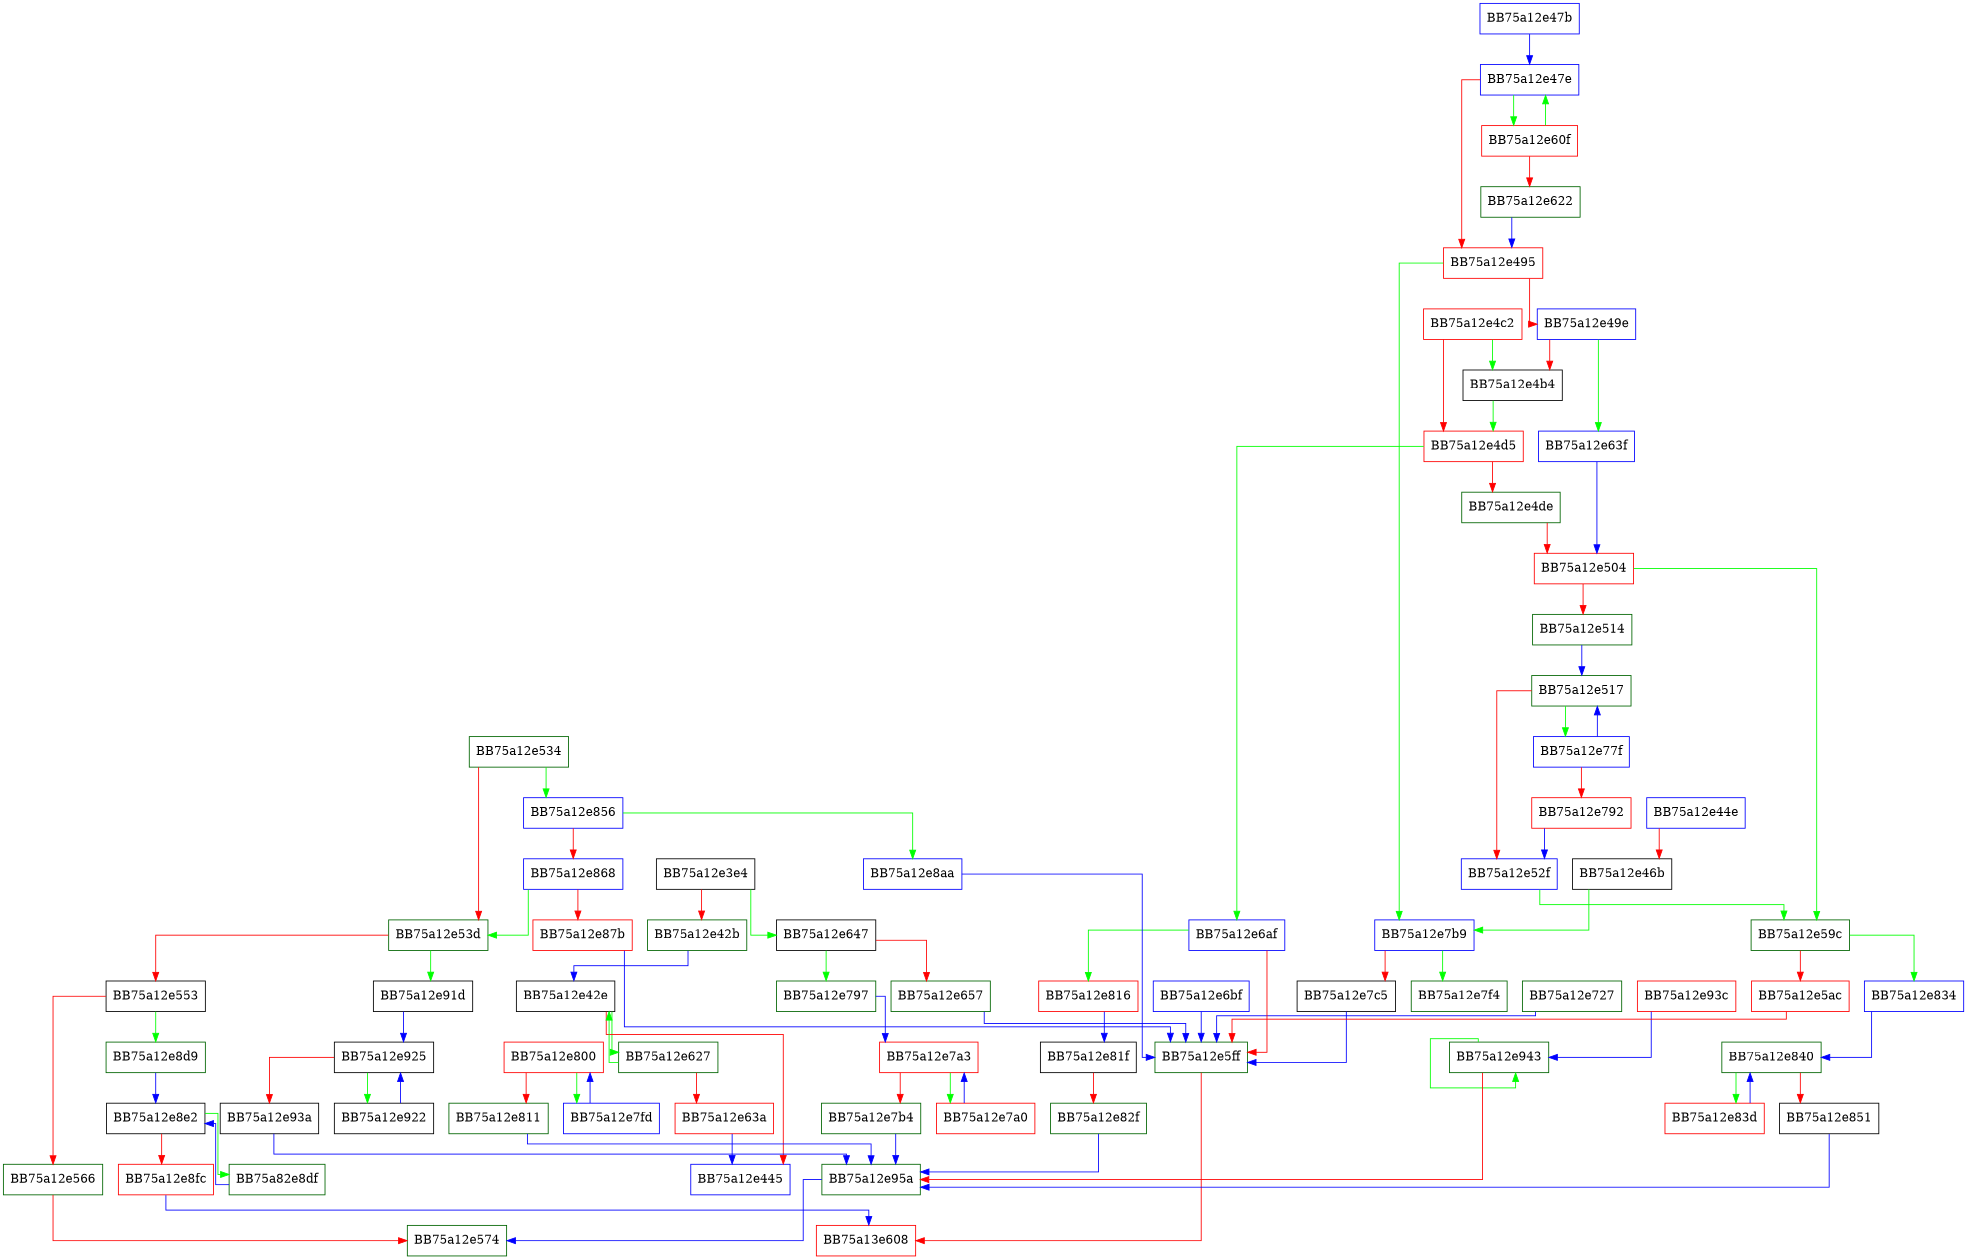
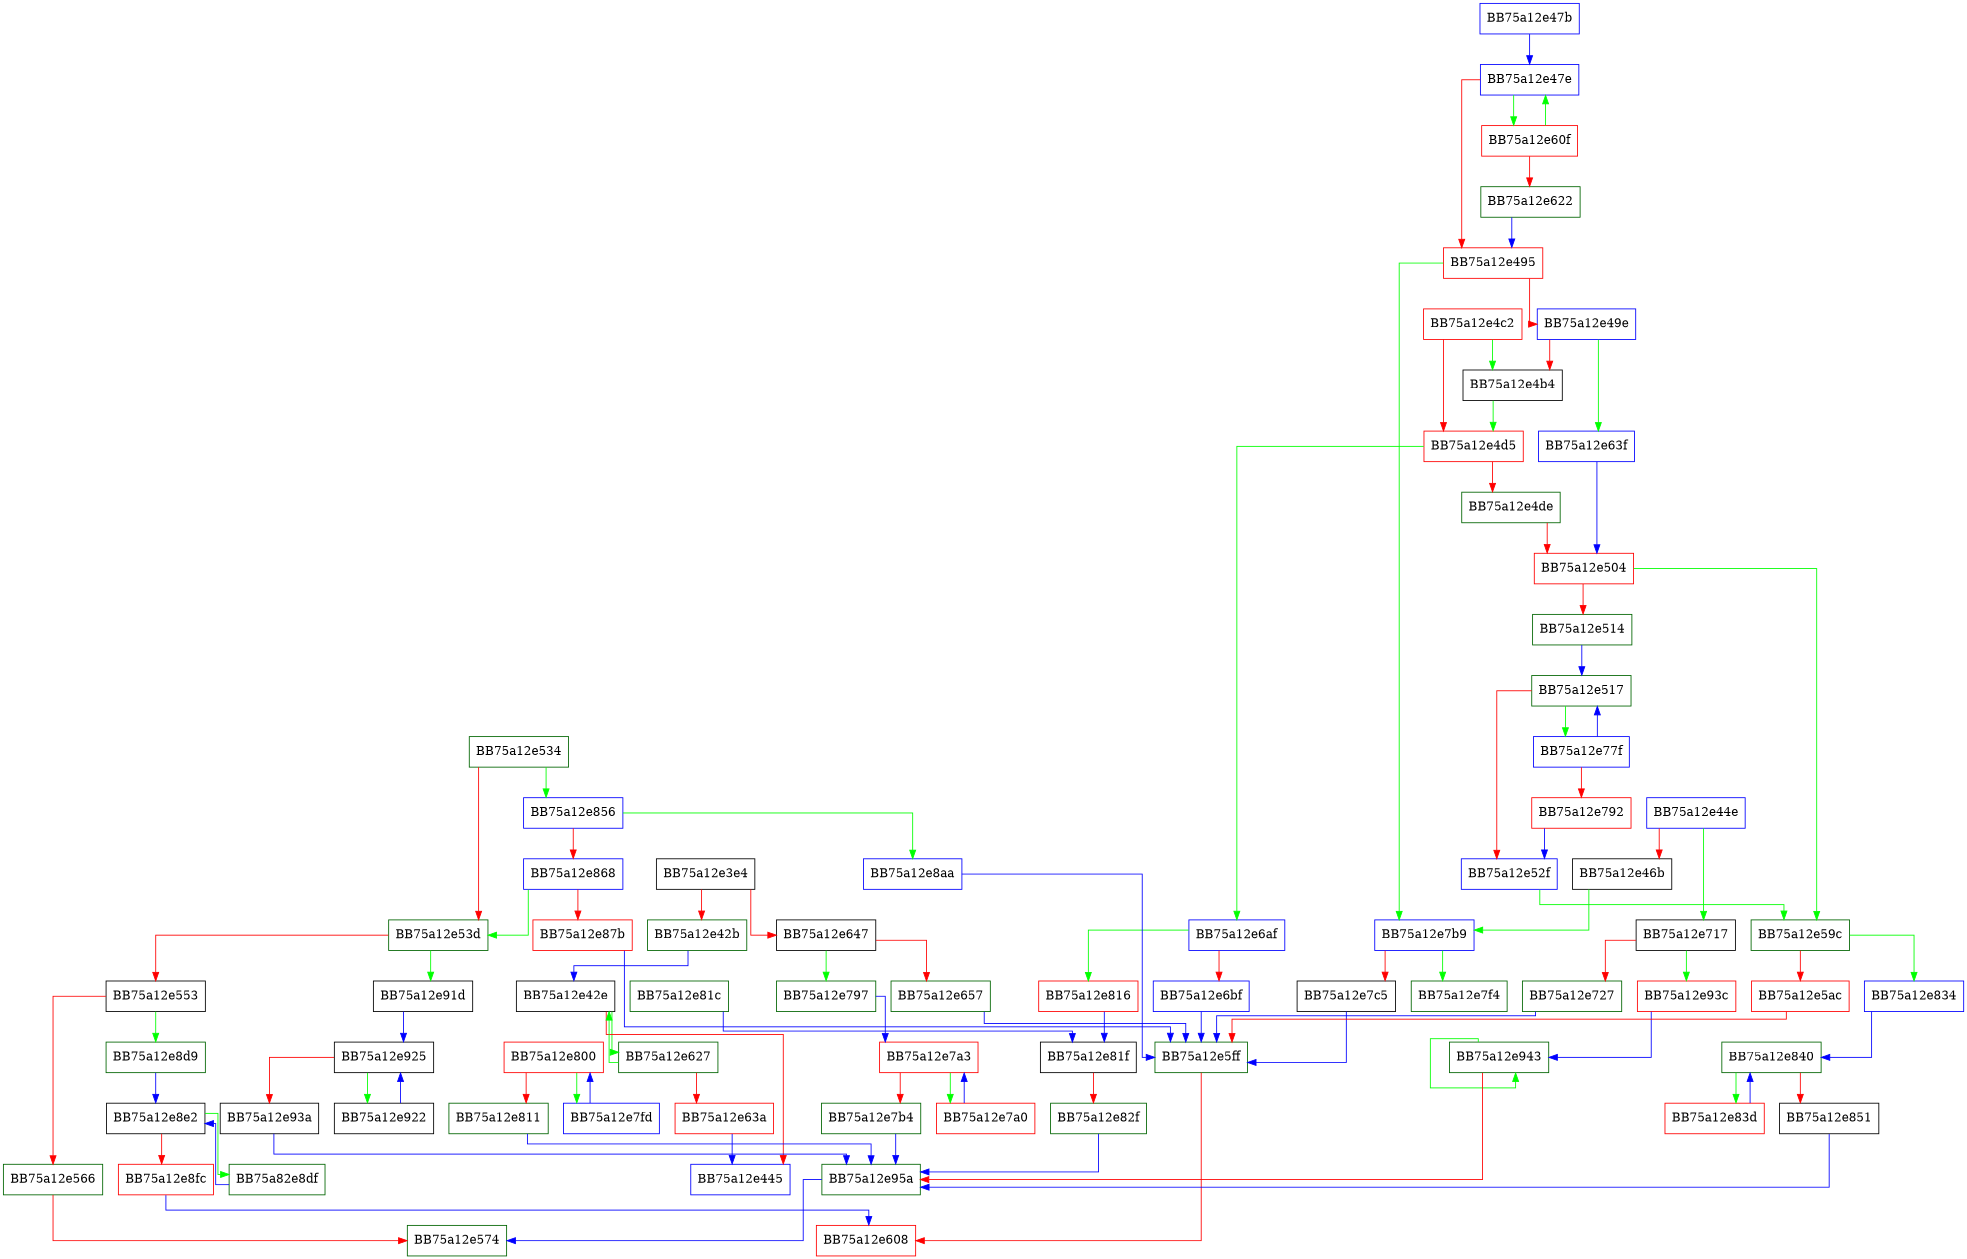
  digraph {
    splines=ortho
    node [color=darkgreen shape=box]
    edge [color=red]
    BB75a12e3e4 [color=black]
    BB75a12e647 [color=black]
    BB75a12e42b
    BB75a12e797
    BB75a12e657
    BB75a12e42e [color=black]
    BB75a12e7a3 [color=red]
    BB75a12e5ff
    BB75a12e627
    BB75a12e445 [color=blue]
    BB75a12e63a [color=red]
    BB75a12e44e [color=blue]
+   BB75a12e717 [color=black]
    BB75a12e46b [color=black]
    BB75a12e93c [color=red]
    BB75a12e727
    BB75a12e7b9 [color=blue]
    BB75a12e943
    BB75a12e7f4
    BB75a12e7c5 [color=black]
    BB75a12e47b [color=blue]
    BB75a12e47e [color=blue]
    BB75a12e60f [color=red]
    BB75a12e495 [color=red]
    BB75a12e622
    BB75a12e49e [color=blue]
    BB75a12e63f [color=blue]
    BB75a12e4b4 [color=black]
    BB75a12e504 [color=red]
    BB75a12e4d5 [color=red]
    BB75a12e59c
    BB75a12e514
    BB75a12e6af [color=blue]
    BB75a12e4de
    BB75a12e4c2 [color=red]
    BB75a12e816 [color=red]
    BB75a12e6bf [color=blue]
    BB75a12e81f [color=black]
    BB75a12e834 [color=blue]
    BB75a12e5ac [color=red]
    BB75a12e517
    BB75a12e840
    BB75a12e77f [color=blue]
    BB75a12e52f [color=blue]
    BB75a12e792 [color=red]
    BB75a12e856 [color=blue]
    BB75a12e534
    BB75a12e53d
    BB75a12e8aa [color=blue]
    BB75a12e868 [color=blue]
    BB75a12e91d [color=black]
    BB75a12e553 [color=black]
    BB75a12e87b [color=red]
    BB75a12e925 [color=black]
    BB75a12e8d9
    BB75a12e566
    BB75a12e922 [color=black]
    BB75a12e93a [color=black]
    BB75a12e8e2 [color=black]
    BB75a12e574
    n61 [label=BB75a82e8df]
    BB75a12e8fc [color=red]
    BB75a12e83d [color=red]
    BB75a12e851 [color=black]
-   BB75a12e608 [color=red label=BB75a13e608]
+   BB75a12e608 [color=red]
    BB75a12e7a0 [color=red]
    BB75a12e7b4
    BB75a12e82f
    BB75a12e95a
    BB75a12e800 [color=red]
    BB75a12e7fd [color=blue]
    BB75a12e811
-   BB75a12e3e4 -> BB75a12e647 [color=green]
+   BB75a12e81c
+   BB75a12e3e4 -> BB75a12e647
    BB75a12e3e4 -> BB75a12e42b
    BB75a12e647 -> BB75a12e797 [color=green]
    BB75a12e647 -> BB75a12e657
    BB75a12e42b -> BB75a12e42e [color=blue]
    BB75a12e797 -> BB75a12e7a3 [color=blue]
    BB75a12e657 -> BB75a12e5ff [color=blue]
    BB75a12e42e -> BB75a12e627 [color=green]
    BB75a12e42e -> BB75a12e445
    BB75a12e7a3 -> BB75a12e7a0 [color=green]
    BB75a12e7a3 -> BB75a12e7b4
    BB75a12e5ff -> BB75a12e608
    BB75a12e627 -> BB75a12e42e [color=green]
    BB75a12e627 -> BB75a12e63a
    BB75a12e63a -> BB75a12e445 [color=blue]
+   BB75a12e44e -> BB75a12e717 [color=green]
    BB75a12e44e -> BB75a12e46b
+   BB75a12e717 -> BB75a12e93c [color=green]
+   BB75a12e717 -> BB75a12e727
    BB75a12e46b -> BB75a12e7b9 [color=green]
    BB75a12e93c -> BB75a12e943 [color=blue]
    BB75a12e727 -> BB75a12e5ff [color=blue]
    BB75a12e7b9 -> BB75a12e7f4 [color=green]
    BB75a12e7b9 -> BB75a12e7c5
    BB75a12e943 -> BB75a12e943 [color=green]
    BB75a12e943 -> BB75a12e95a
    BB75a12e7c5 -> BB75a12e5ff [color=blue]
    BB75a12e47b -> BB75a12e47e [color=blue]
    BB75a12e47e -> BB75a12e60f [color=green]
    BB75a12e47e -> BB75a12e495
    BB75a12e60f -> BB75a12e47e [color=green]
    BB75a12e60f -> BB75a12e622
    BB75a12e495 -> BB75a12e7b9 [color=green]
    BB75a12e495 -> BB75a12e49e
    BB75a12e622 -> BB75a12e495 [color=blue]
    BB75a12e49e -> BB75a12e63f [color=green]
    BB75a12e49e -> BB75a12e4b4
    BB75a12e63f -> BB75a12e504 [color=blue]
    BB75a12e4b4 -> BB75a12e4d5 [color=green]
    BB75a12e504 -> BB75a12e59c [color=green]
    BB75a12e504 -> BB75a12e514
    BB75a12e4d5 -> BB75a12e6af [color=green]
    BB75a12e4d5 -> BB75a12e4de
    BB75a12e59c -> BB75a12e834 [color=green]
    BB75a12e59c -> BB75a12e5ac
    BB75a12e514 -> BB75a12e517 [color=blue]
    BB75a12e6af -> BB75a12e816 [color=green]
-   BB75a12e6af -> BB75a12e5ff
+   BB75a12e6af -> BB75a12e6bf
    BB75a12e4de -> BB75a12e504
    BB75a12e4c2 -> BB75a12e4b4 [color=green]
    BB75a12e4c2 -> BB75a12e4d5
    BB75a12e816 -> BB75a12e81f [color=blue]
    BB75a12e6bf -> BB75a12e5ff [color=blue]
    BB75a12e81f -> BB75a12e82f
    BB75a12e834 -> BB75a12e840 [color=blue]
    BB75a12e5ac -> BB75a12e5ff
    BB75a12e517 -> BB75a12e77f [color=green]
    BB75a12e517 -> BB75a12e52f
    BB75a12e840 -> BB75a12e83d [color=green]
    BB75a12e840 -> BB75a12e851
    BB75a12e77f -> BB75a12e517 [color=blue]
    BB75a12e77f -> BB75a12e792
    BB75a12e52f -> BB75a12e59c [color=green]
    BB75a12e792 -> BB75a12e52f [color=blue]
    BB75a12e856 -> BB75a12e8aa [color=green]
    BB75a12e856 -> BB75a12e868
    BB75a12e534 -> BB75a12e856 [color=green]
    BB75a12e534 -> BB75a12e53d
    BB75a12e53d -> BB75a12e91d [color=green]
    BB75a12e53d -> BB75a12e553
    BB75a12e8aa -> BB75a12e5ff [color=blue]
    BB75a12e868 -> BB75a12e53d [color=green]
    BB75a12e868 -> BB75a12e87b
    BB75a12e91d -> BB75a12e925 [color=blue]
    BB75a12e553 -> BB75a12e8d9 [color=green]
    BB75a12e553 -> BB75a12e566
    BB75a12e87b -> BB75a12e5ff [color=blue]
    BB75a12e925 -> BB75a12e922 [color=green]
    BB75a12e925 -> BB75a12e93a
    BB75a12e8d9 -> BB75a12e8e2 [color=blue]
    BB75a12e566 -> BB75a12e574
    BB75a12e922 -> BB75a12e925 [color=blue]
    BB75a12e93a -> BB75a12e95a [color=blue]
    BB75a12e8e2 -> n61 [color=green]
    BB75a12e8e2 -> BB75a12e8fc
    n61 -> BB75a12e8e2 [color=blue]
    BB75a12e8fc -> BB75a12e608 [color=blue]
    BB75a12e83d -> BB75a12e840 [color=blue]
    BB75a12e851 -> BB75a12e95a [color=blue]
    BB75a12e7a0 -> BB75a12e7a3 [color=blue]
    BB75a12e7b4 -> BB75a12e95a [color=blue]
    BB75a12e82f -> BB75a12e95a [color=blue]
    BB75a12e95a -> BB75a12e574 [color=blue]
    BB75a12e800 -> BB75a12e7fd [color=green]
    BB75a12e800 -> BB75a12e811
    BB75a12e7fd -> BB75a12e800 [color=blue]
    BB75a12e811 -> BB75a12e95a [color=blue]
+   BB75a12e81c -> BB75a12e81f [color=blue]
  }
